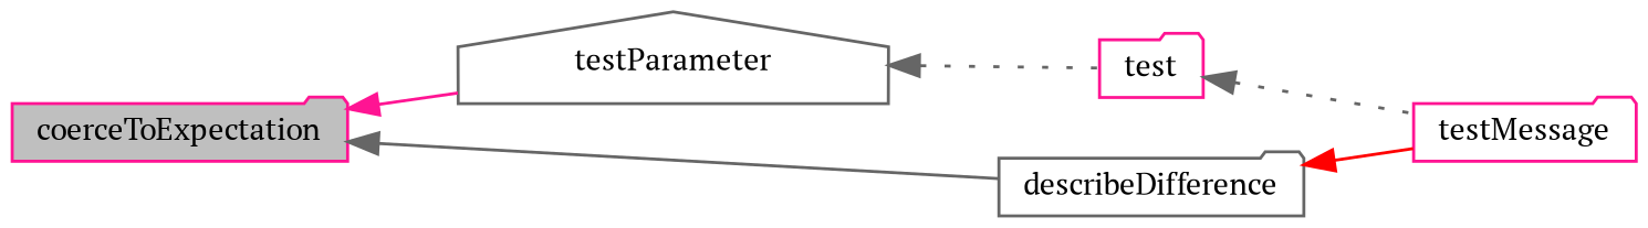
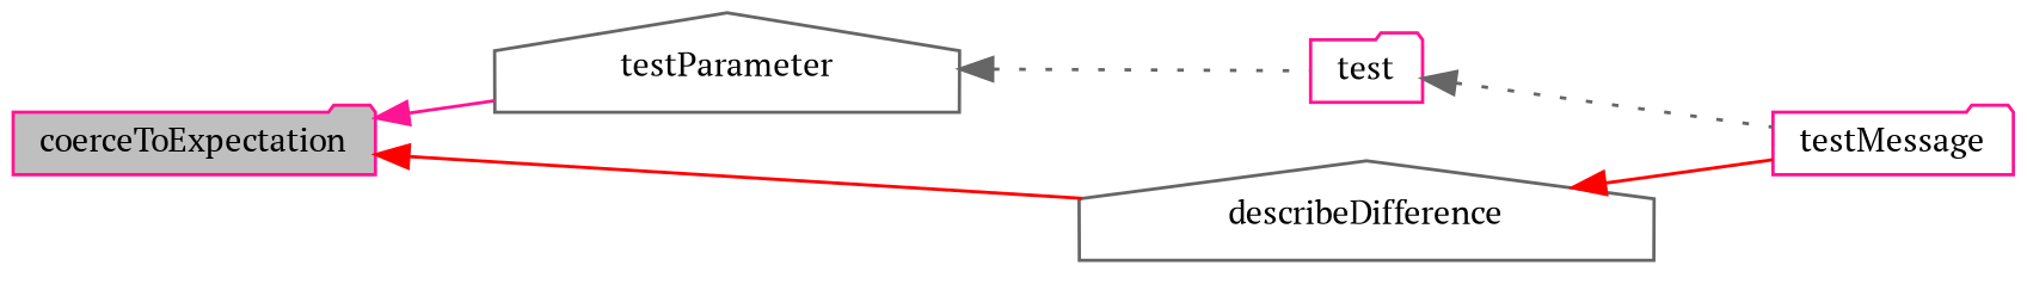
  digraph {
    fontname="PT Serif"
    rankdir=LR
    node [color=deeppink fillcolor=white fontname="PT Serif" fontsize=10 shape=folder style=filled]
    edge [color=red dir=back fontname="PT Serif" fontsize=10 labelfontname=Helvetica labelfontsize=10 style=solid]
    n1 [fillcolor=grey75 fontcolor=black height=0.2 label=coerceToExpectation width=0.4]
    n2 [color=gray40 height=0.2 label=testParameter shape=house width=0.4]
-   n3 [color=gray40 height=0.2 label=describeDifference width=0.4]
+   n3 [color=gray40 height=0.2 label=describeDifference shape=house width=0.4]
    n4 [height=0.2 label=test width=0.4]
    n5 [height=0.2 label=testMessage width=0.4]
    n1 -> n2 [color=deeppink]
-   n1 -> n3 [color=gray40]
+   n1 -> n3
    n2 -> n4 [color=gray40 style=dotted]
    n3 -> n5
    n4 -> n5 [color=gray40 style=dotted]
  }
